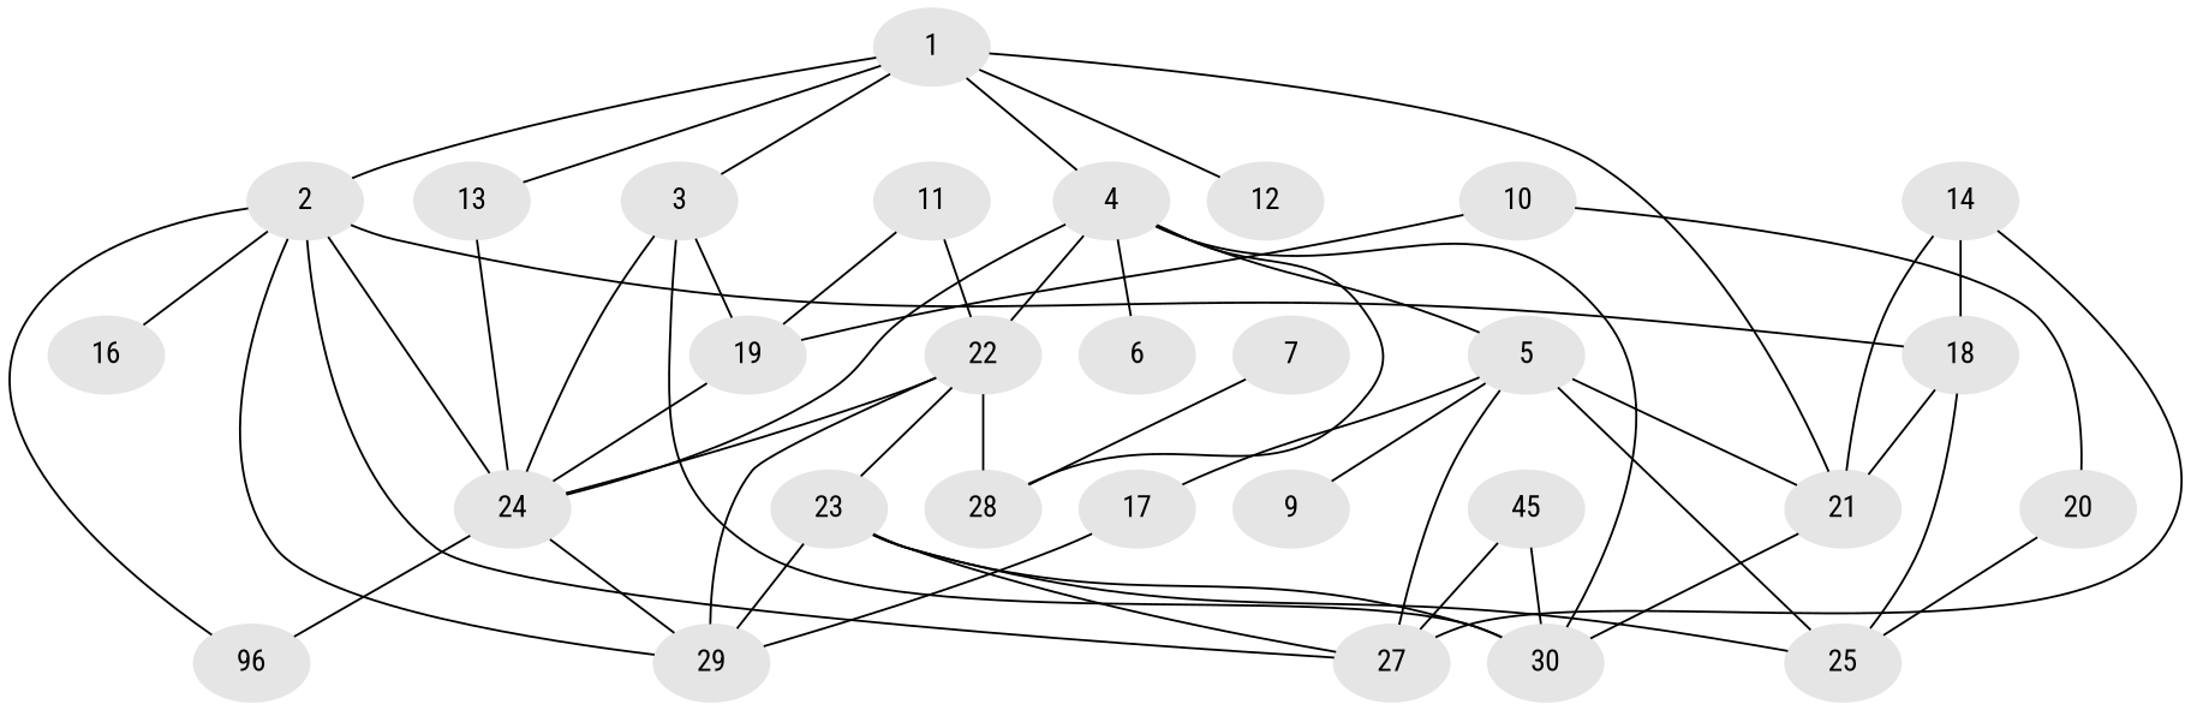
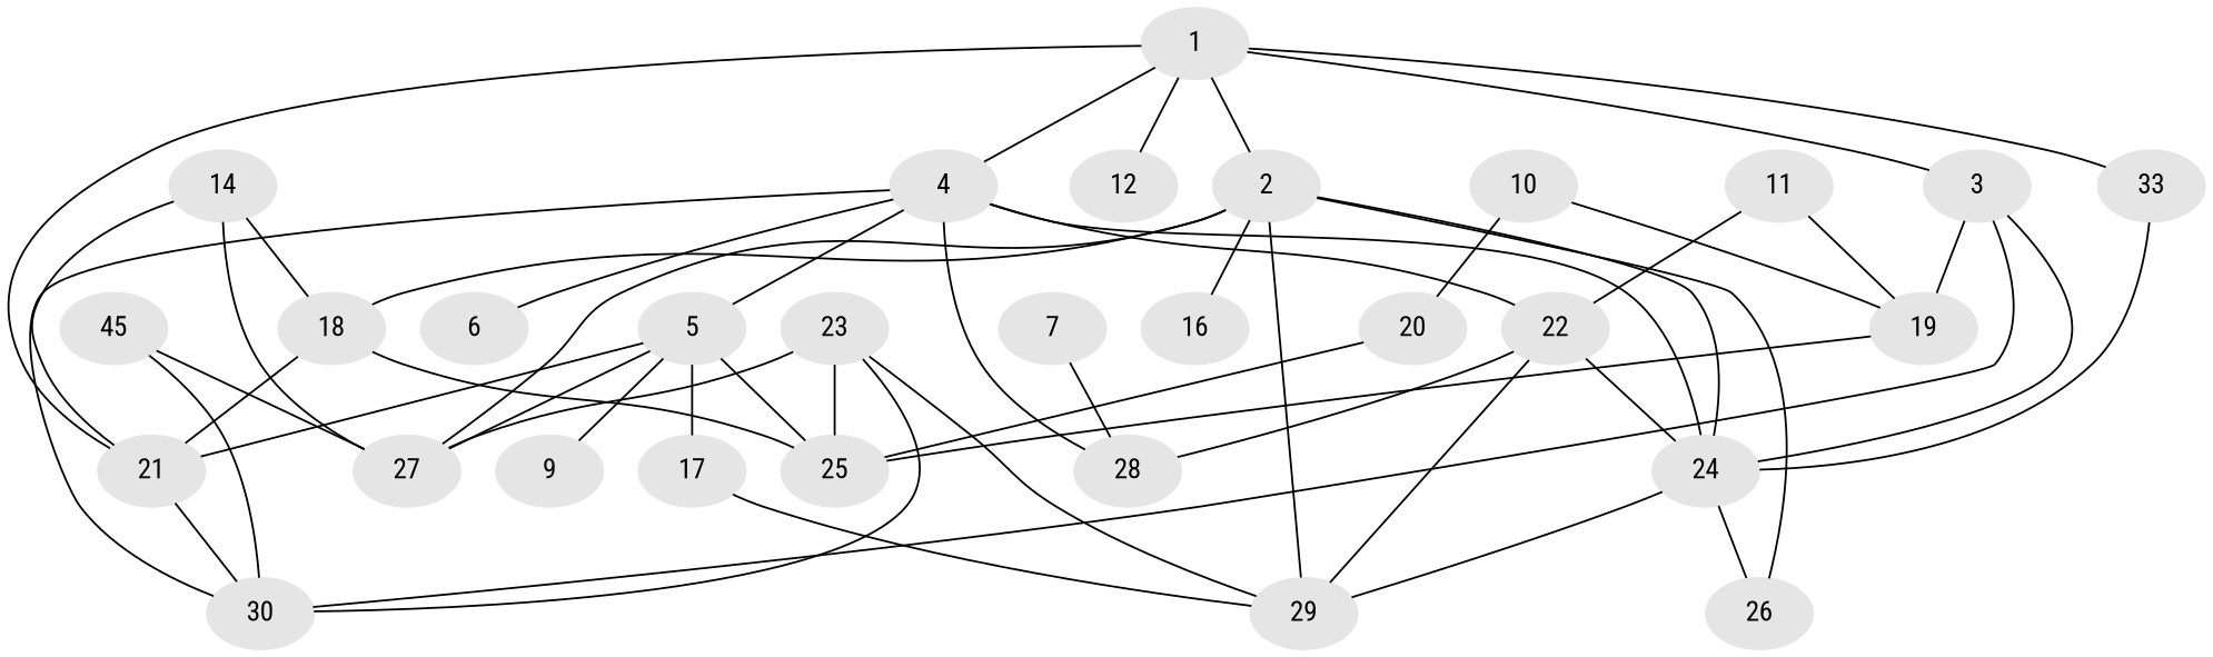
  graph {
    fontname="Roboto Condensed"
    node [color=gray90 fontname="Roboto Condensed" style=filled]
    edge [fontname="Roboto Condensed" weight=1.0]
    1
    2
    3
    4
    12
-   13
+   13 [label=33]
    21
    16
    18
    24
-   26 [label=96]
+   26
    27
    29
    19
    30
    5
    6
    22
    28
    25
    9
    17
    23
    7
    10
    20
    11
    14
    n29 [label=45]
    1 -- 2
    1 -- 3
    1 -- 4
    1 -- 12
    1 -- 13
    1 -- 21
    2 -- 16
    2 -- 18
    2 -- 24
    2 -- 26
    2 -- 27
    2 -- 29
    3 -- 24
    3 -- 19
    3 -- 30
    4 -- 24
    4 -- 30
    4 -- 5
    4 -- 6
    4 -- 22
    4 -- 28
    13 -- 24
    21 -- 30
    18 -- 21
    18 -- 25
    24 -- 26
    24 -- 29
-   19 -- 24
+   19 -- 25
    5 -- 21
    5 -- 27
    5 -- 25
    5 -- 9
    5 -- 17
    22 -- 24
    22 -- 29
    22 -- 28
-   22 -- 23 [weight=3.0]
    17 -- 29
    23 -- 27
    23 -- 29
    23 -- 30
    23 -- 25
    7 -- 28
    10 -- 19
    10 -- 20
    20 -- 25
    11 -- 19
    11 -- 22
    14 -- 21
    14 -- 18
    14 -- 27
    n29 -- 27
    n29 -- 30
  }
